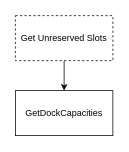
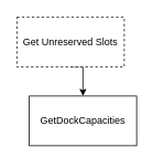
  <mxCell id="0" />
  <mxCell id="1" parent="0" />
  <mxCell id="2" style="edgeStyle=orthogonalEdgeStyle;rounded=0;orthogonalLoop=1;jettySize=auto;html=1;exitX=0.5;exitY=1;exitDx=0;exitDy=0;entryX=0.5;entryY=0;entryDx=0;entryDy=0;" edge="1" parent="1" source="3" target="4"><mxGeometry relative="1" as="geometry" /></mxCell>
  <mxCell id="3" value="Get Unreserved Slots" style="rounded=0;whiteSpace=wrap;html=1;dashed=1;" vertex="1" parent="1"><mxGeometry x="20" y="20" width="130" height="60" as="geometry" /></mxCell>
- <mxCell id="4" value="GetDockCapacities" style="rounded=0;whiteSpace=wrap;html=1;" vertex="1" parent="1"><mxGeometry x="20" y="120" width="130" height="60" as="geometry" /></mxCell>
+ <mxCell id="4" value="GetDockCapacities" style="rounded=0;whiteSpace=wrap;html=1;" vertex="1" parent="1"><mxGeometry x="35" y="115" width="130" height="60" as="geometry" /></mxCell>
